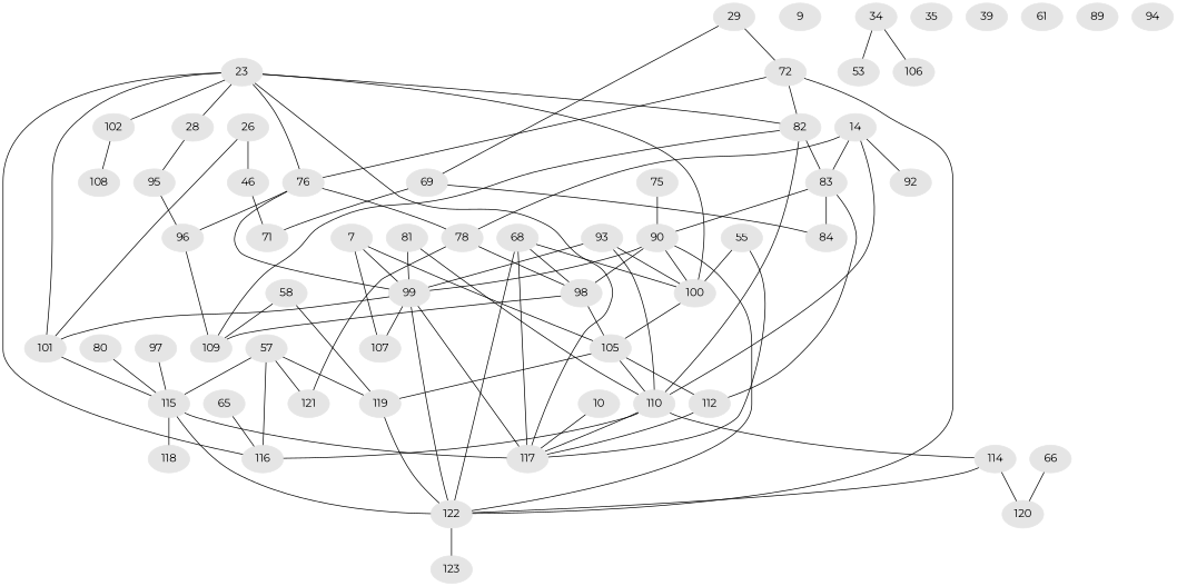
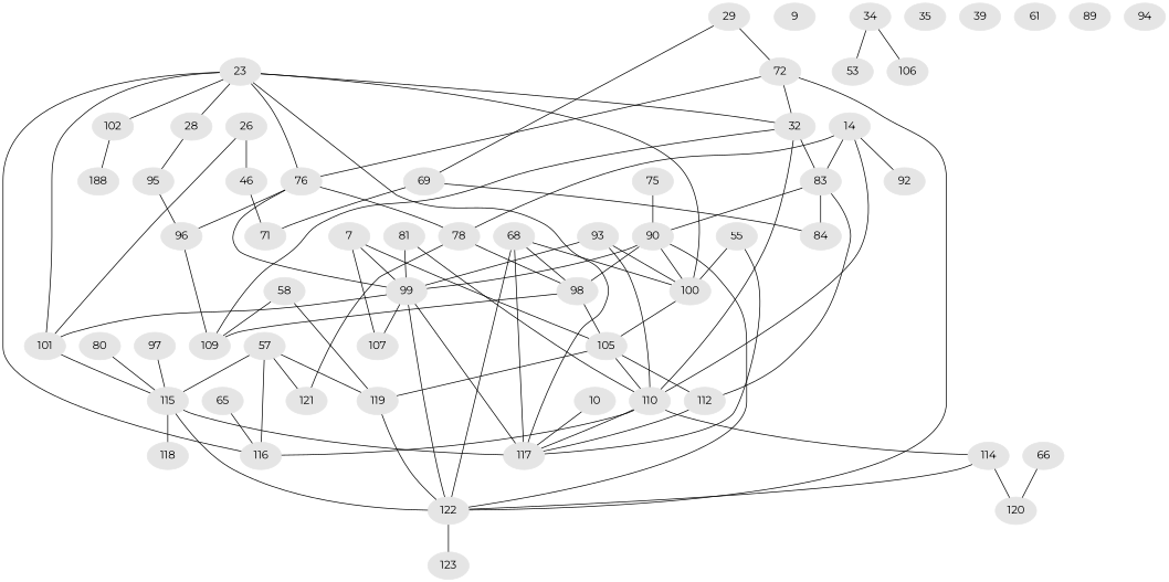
  graph {
    fontname=Montserrat
    node [color=gray90 fontname=Montserrat style=filled]
    edge [fontname=Montserrat]
    105 [super="+5+103"]
    110 [super="+38+77+86"]
    119 [super="+111"]
    112
    7
    107
    99 [super="+37+49+88"]
    9
    117 [super="+44+91"]
    10
    78 [super="+50"]
    121 [super="+8"]
    98 [super="+60"]
    14
    83 [super="+21"]
    92
    84
    90 [super="+67+6"]
    116
    114 [super="+87"]
    23 [super="+2"]
    28
    76 [super="+41"]
-   82 [super="+12"]
+   82 [super="+12" label=32]
    101 [super="+19"]
    102
    100 [super="+42+56"]
    95
    96 [super="+74"]
    109
    115 [super="+79+113"]
-   108
+   108 [label=188]
    26
    46
    71 [super="+36+52"]
    29
    69
    72
    122 [super="+104"]
    34
    53
    106
    35
    39
    55
    118
    57
    58
    61
    65
    66
    120
    68 [super="+22+47"]
    123
    75
    80
    81
    89
    93 [super="+11"]
    94
    97
    105 -- 110
    105 -- 119
    105 -- 112
    110 -- 117
    110 -- 116
    110 -- 114
    119 -- 122 [weight=2]
    112 -- 117
    7 -- 105
    7 -- 107
    7 -- 99
    99 -- 107
    99 -- 117 [weight=3]
    99 -- 101
    99 -- 122
    10 -- 117
    78 -- 121
    78 -- 98 [weight=2]
    98 -- 105
    98 -- 109
    14 -- 110
    14 -- 78
    14 -- 83 [weight=2]
    14 -- 92
    83 -- 112
    83 -- 84
    83 -- 90
    90 -- 99
    90 -- 98
    90 -- 100
    90 -- 122 [weight=2]
    114 -- 122
    114 -- 120
    23 -- 117
    23 -- 116
    23 -- 28 [weight=2]
    23 -- 76
    23 -- 82
    23 -- 101
    23 -- 102
    23 -- 100 [weight=2]
    28 -- 95
    76 -- 99
    76 -- 78
    76 -- 96
    82 -- 110
    82 -- 83
    82 -- 109
    101 -- 115
    102 -- 108
    100 -- 105 [weight=2]
    95 -- 96
    96 -- 109
    115 -- 117 [weight=2]
    115 -- 122
    115 -- 118
    26 -- 101
    26 -- 46
    46 -- 71
    29 -- 69
    29 -- 72
    69 -- 84
    69 -- 71 [weight=2]
    72 -- 76
    72 -- 82
    72 -- 122
    122 -- 123
    34 -- 53
    34 -- 106
    55 -- 117 [weight=2]
    55 -- 100
    57 -- 119
    57 -- 121
    57 -- 116
    57 -- 115
    58 -- 119
    58 -- 109
    65 -- 116
    66 -- 120
    68 -- 117 [weight=2]
    68 -- 98
    68 -- 100 [weight=2]
    68 -- 122 [weight=2]
    75 -- 90
    80 -- 115
    81 -- 110
    81 -- 99
    93 -- 110 [weight=2]
    93 -- 99
    93 -- 100 [weight=2]
    97 -- 115
  }
